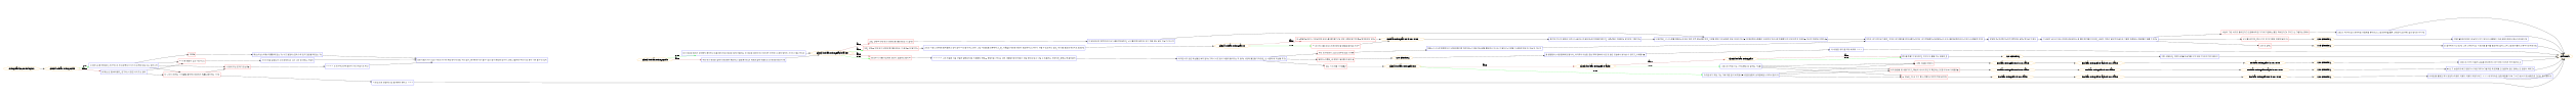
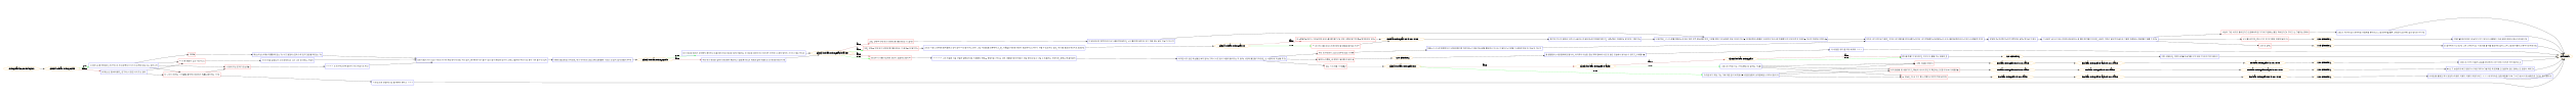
  digraph {
    rankdir=LR
    node [color=blue shape=box]
    "QuincyRank2Convo5 begins." [color=orange shape=""]
    n2 [color=orange label="Check boolean QuincyGuide" shape=""]
    n3 [label="네 패션 손 좀 봐야겠다, 친구야. 내 새 프로젝트가 사이드쇼처럼 보일 수는 없으니까"]
    n4 [label="네 패션 손 좀 봐야겠다, 친구야. 너 완전 사이드쇼 같아"]
    n5 [color=red label="패션?"]
    n6 [color=red label="오 나 무시 당하는 거 정~말 좋아해. 세상에서 제~일 좋아하는 거야."]
    n7 [color=red label="... 나 꽤 괜찮게 입고 다닌다고."]
    n8 [color=red label="내 옷에 무슨 문제가 있는데?"]
    n9 [label="패션. 의상. 의류. 외출할 때 입는 거. 너도 알잖아. 금속 수트 입지 않았을 때 입는 거."]
    n10 [label="너 진심으로 진정하는 법 좀 배워야 한다고 ㅋㅋㅋ"]
    n11 [label="으으으으음 알겠냐아 그게 문제라고. 네가 그리 생각하는 거잖아"]
    n12 [label="ㅋㅋㅋㅋ 오 친구야. 진짜 슬프다 거의 귀엽기도 하고"]
    n13 [label="모든 사람이 여기 있는 너만의 사나이처럼 멋지게 보일 수는 없어, 왜냐하면 네가 할 수 있는 일이 한정돼 있어서 그래. 그렇지만 우리가 널 윤이 나게 할 수는 있지"]
    "Chat ends." [color=orange shape=""]
+   n15 [label="나한테 필요한 걸 가져오면, 네가 아미르의 공상 과학 영화들에 나오는 것 같지 않게 만들어 주마."]
    n16 [color=orange label="Check boolean QuincyGuide" shape=""]
    n17 [label="네가 새로운 집에서 편안한지 확인하고 싶을 뿐이라고. 새로운 집에 어울리는 건 새로운 패션이야. 이것마저 안 하면 나 완전 엉터리 가이드가 될 거라고."]
    n18 [label="우린 네가 새로운 집에서 편안한지 확인하고 싶을 뿐이라고. 새로운 집에 어울리는 건 새로운 패션이야."]
    n19 [color=orange label="Check boolean QuincyBlackMarket" shape=""]
    n20 [color=red label="그래, 근데... 이제 네가 나한테 뭔가를 바라는 거 같네... 또 말이야."]
    n21 [color=red label="왜 모두가 나를 이상하게 보는지 궁금하긴 했어..."]
    n22 [color=red label="그래, 근데... 이제 네가 나한테 뭔가를 바라는 거 같네."]
    n23 [label="그리고 너랑 그 문제로 말싸움하고 싶지 않다... 또 말이야. 그러니 그냥 네 결정을 보류하자고, 응, 사촌? 넌 새로운 패션이 필요하다고. 어디서 구할 수 있는지도 알고, 내가 뭘 필요로 하는지도 알잖아."]
    n24 [label="ㅋㅋㅋㅋㅋ 나도 처음에 이걸 어떻게 말해줘야 할 지 몰랐다 봐봐... 괜찮아질 거라고. 다른 사람들이랑 무리없이 섞일 정도로 입고 다닐 수 있을지는 모르지만, 문제는 해결되겠지"]
    n25 [label="이 세상에서의 법칙이라고. 넌 나를 위해 일하고, 난 너를 위해 일하고. 네가 처음 겪는 일도 아닐 거 아니야"]
    n26 [color=orange label="Check boolean QuincyParvos" shape=""]
    n27 [label="하지만 내가 얻은 패션들은 싸지 않아. 그러니 너도 일이 어떻게 돌아가는 지 알지. 나한테 물건들 가져오면, 난 너한테 새 의상들 주고."]
    n28 [label="내 말 뜻은, 너 스스로를 봐봐라. 네 모든 멋진 우주 장난감들 하며, 그것들 중에 그저 공짜로 얻은 게 있긴 하냐? 그것들 중에 사람들이 순순하게 우러나온 친절함으로 너에게 준 게 있었냐? 아니면 거래해서 얻었냐?"]
    n29 [color=red label="... 내가 꼭 너를 파보스와 한 방에 둘 방법을 찾아낼 거야..."]
    n30 [color=red label="넌 *정말로* 파보스 그라넘이랑 코퍼스를 좋아할 거야. 근데 너한테 맞기엔 좀... 체계화되어 있어."]
    n31 [color=red label="우리 친구라면서 그냥 도와주진 않는 거야?"]
    n32 [color=red label="알았어. 어쨌든, 새 옷장이 필요할 것 같네 :)"]
    n33 [color=red label="입는 거 도와줄 거야...? ;)"]
    n34 [label="아마도 네가 얻어낸 거겠지, 아마도 네가 물건을 얻어내겠지. 아마도 네가 죽였겠지. 상관없어. 넌 서비스를 제공한거라고. 이제 스스로를 한 번 봐"]
    n35 [color=orange label="Boolean QuincyParvos is now true." shape=""]
    n36 [label="제발. 너 스스로 멍청하다고 나한테 홍보 좀 하지마라. 그 많은 장난감들 뽐내면서 다니는 거 봤다고. 그것들 다 공짜로 얻은 건 아닐 꺼 아니야"]
    n37 [color=orange label="+20 Chemistry" shape=""]
    n38 [color=orange label="Check boolean QuincyFlirtNo" shape=""]
    n39 [label="부유한 자. 빈곤한 자. 마치 중력과도 같지. 벗어날 수 없어"]
    n40 [label="듣기에 가식 안 떨면서 비즈니스 굴리는 것 같은데. 돈이야말로 왕이야, 사촌. 항상 그래왔고. 앞으로도 그럴거고."]
    n41 [label="잘 결정했어. 나랑 함께하면 말이야, 아미르의 이상한 공상 과학 영화에 나온 것 같은 모습에서 벗어날 수 있다고, 이해했냐?"]
    n42 [label="으으음 내가 작업 거는 거에 대한 맘이 바뀌었냐? 나한텐 일종의 초대장처럼 느껴져서 말이야"]
    n43 [color=orange label="Check boolean QuincyFlirtMaybe" shape=""]
    n44 [label="이 세상이 널 사고 파는 것에만 관심있다는 걸 빨리 받아들이게 되면, 세상이 아무리 빌어먹게 굴어도 그렇게 짜증내는 것을 빨리 멈출 수 있지."]
    n45 [label="야 내 평판 유지 좀 되게 해줘라 ㅋㅋㅋ"]
    n46 [color=red label="그래. 마음을 바꿨어."]
    n47 [color=red label="... 사실은, 아니. 그거 좀 느끼했어. 여전히 작업 금지야."]
    n48 [color=red label="아직 결정을 못 내렸다가고, 확실히 내 사이즈인지 확인하는 것 뿐이야. ... 이해했어?"]
    n49 [label="그럼 내가 작업 거는 거에 괜찮다고 말하는 거냐?"]
    n50 [color=orange label="Check boolean QuincyFlirt" shape=""]
    n51 [color=red label="세상이 그런 식으로 돌아간다고 인정해버리면 거기에 가담하는 꼴만 되버린다고. 그리고 난 그렇게는 못해."]
    n52 [color=red label="넌 시를 써야 해, 퀸시. 그거 꼭 머그컵에 인쇄해 달라고."]
    n53 [color=red label="그런 것 같네."]
    n54 [color=orange label="Boolean QuincyFlirtNo is now false." shape=""]
    n55 [color=orange label="Boolean QuincyFlirt is now false." shape=""]
    n56 [color=orange label="Boolean QuincyFlirtNo is now false." shape=""]
    n57 [label="휴식을 취할 수 있다면야, 이보다 더 좋을 수는 없겠지 ;)"]
    n58 [label="그럼 넌 저기에 있는 전하처럼 비참해질 뿐이라고. 그걸 원하냐? 물론 그러겠지. 날 위한 삶의 방식은 아니야."]
    n59 [color=orange label="+20 Chemistry" shape=""]
    n60 [color=orange label="+15 Chemistry" shape=""]
    n61 [color=orange label="Boolean QuincyFlirtMaybe is now false." shape=""]
    n62 [color=orange label="Boolean QuincyFlirtMaybe is now false." shape=""]
    n63 [color=orange label="Boolean QuincyFlirt is now false." shape=""]
    n64 [color=orange label="+20 Chemistry" shape=""]
    n65 [label="그렇지? 진짜 천재인 네 남자가 여기 있다고. 사람들이 이걸 귓등으로라도 듣는다면 말이야."]
    n66 [label="넌 알아차려 가고 있어. 그게 느껴진다고. 이 방식을 좋아할 필요까진 없어. 그저 그걸 받아들이고 배우기만 하면 돼."]
    n67 [color=orange label="Boolean QuincyFlirt is now true." shape=""]
    n68 [color=orange label="Boolean QuincyFlirtNo is now true." shape=""]
    n69 [color=orange label="Boolean QuincyFlirtMaybe is now true." shape=""]
    n70 [label="그럼 서둘러라, 이쁜아. 응? 네 남자를 너무 오래 기다리게 하지 말라고"]
    n71 [color=orange label="+20 Chemistry" shape=""]
    n72 [color=orange label="+20 Chemistry" shape=""]
    n73 [color=orange label="+20 Chemistry" shape=""]
    n74 [label="그럼. 내 기꺼이 도움의 손길을 건네주마. 너무 오래 기다리게 하지 말라고 ;)"]
    n75 [label="너처럼 불 붙었던 적이 있었지. 꺼졌다 켜졌다 꺼졌다 켜졌다 하고 ㅋㅋㅋ 네 머리속은 엄청 복잡할 거야. 그 사고 방식이 한 방향으로 간다니 참 다행이네"]
    n76 [label="... 넌 그 농담으로 해고 당한거나 마찬가지다. 그렇지만 뭐 문제될 건 없겠지. 맘은 정하는 건 천천히 하라고."]
    "QuincyRank2Convo5 begins." -> n2
    n2 -> n3 [color=green label=true]
    n2 -> n4 [color=brown label=false]
    n3 -> n5
    n3 -> n6
    n3 -> n7
    n3 -> n8
    n4 -> n6
    n4 -> n7
    n5 -> n9
    n6 -> n8
    n6 -> n10
    n7 -> n11
    n8 -> n12
    n9 -> n13
    n10 -> "Chat ends."
    n11 -> n13
    n12 -> n13
+   n13 -> n15
+   n15 -> n16
    n16 -> n17 [color=green label=true]
    n16 -> n18 [color=brown label=false]
    n17 -> n19
    n18 -> n19
    n19 -> n20 [color=green label=false]
    n19 -> n21 [color=green label=true]
    n19 -> n21 [color=brown label=false]
    n19 -> n22 [color=brown label=false]
    n20 -> n23
    n21 -> n24
    n22 -> n25
    n23 -> n26
    n24 -> n27
    n25 -> n28
    n26 -> n29 [color=green label=true]
    n26 -> n30 [color=brown label=false]
    n27 -> n31
    n27 -> n32
    n27 -> n33
    n28 -> n34
    n29 -> n35
    n30 -> n35
    n31 -> n36
    n32 -> n37
    n33 -> n38
    n34 -> n39
    n35 -> n40
    n36 -> n34
    n37 -> n41
    n38 -> n42 [color=green label=true]
    n38 -> n43 [color=brown label=false]
    n39 -> n44
    n40 -> n28
    n41 -> n45
    n42 -> n46
    n42 -> n47
    n42 -> n48
    n43 -> n49 [color=green label=true]
    n43 -> n50 [color=brown label=false]
    n44 -> n51
    n44 -> n52
    n44 -> n53
    n45 -> "Chat ends."
    n46 -> n54
    n47 -> n55
    n48 -> n56
    n49 -> n46
    n49 -> n47
    n49 -> n48
    n50 -> n57 [color=green label=true]
    n50 -> n57 [color=brown label=false]
    n51 -> n58
    n52 -> n59
    n53 -> n60
    n54 -> n61
    n55 -> n62
    n56 -> n63
    n57 -> n64
    n58 -> "Chat ends."
    n59 -> n65
    n60 -> n66
    n61 -> n67
    n62 -> n68
    n63 -> n69
    n64 -> n70
    n65 -> "Chat ends."
    n66 -> "Chat ends."
    n67 -> n71
    n68 -> n72
    n69 -> n73
    n70 -> "Chat ends."
    n71 -> n74
    n72 -> n75
    n73 -> n76
    n74 -> "Chat ends."
    n75 -> "Chat ends."
    n76 -> "Chat ends."
  }
